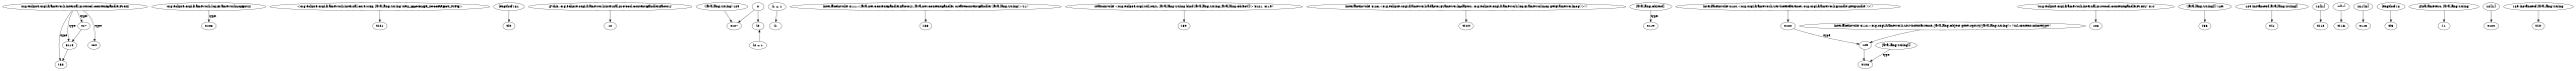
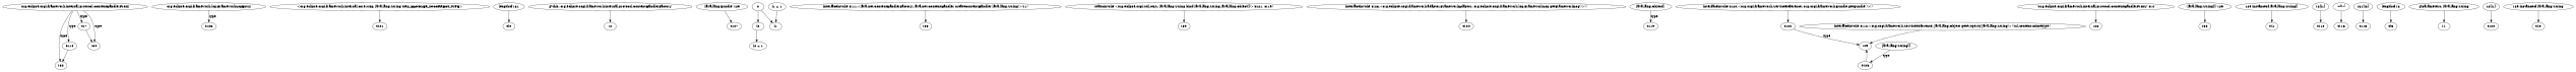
  digraph {
    n1 [label="$r14"]
    n2 [label=r32]
    n3 [label="org.eclipse.osgi.framework.log.FrameworkLogEntry"]
    n4 [label="$r25"]
    n5 [label="<org.eclipse.osgi.framework.internal.core.Msg: java.lang.String URL_HANDLER_INCORRECT_TYPE>"]
    n6 [label="$r21"]
    n7 [label="$r7"]
    n8 [label=r34]
    n9 [label="lengthof r31"]
    n10 [label="$i0"]
    n11 [label="@this: org.eclipse.osgi.framework.internal.protocol.ContentHandlerFactory"]
    n12 [label=r2]
-   n13 [label="(java.lang.String) r29"]
+   n13 [label="(java.lang.Bundle) r29"]
    n14 [label="$r27"]
    n15 [label="i1 + 1"]
    n16 [label=i1]
    n17 [label="interfaceinvoke $r11.<java.net.ContentHandlerFactory: java.net.ContentHandler createContentHandler(java.lang.String)>(r1)"]
    n18 [label=r33]
    n19 [label="org.eclipse.osgi.framework.internal.protocol.ContentHandlerProxy"]
    n20 [label="staticinvoke <org.eclipse.osgi.util.NLS: java.lang.String bind(java.lang.String,java.lang.Object[])>($r21, $r19)"]
    n21 [label=r30]
    n22 [label="interfaceinvoke $r23.<org.eclipse.osgi.framework.adaptor.FrameworkAdaptor: org.eclipse.osgi.framework.log.FrameworkLog getFrameworkLog()>()"]
    n23 [label="$r24"]
    n24 [label="java.lang.Object[]"]
    n25 [label="$r19"]
    n26 [label="interfaceinvoke $r20.<org.osgi.framework.ServiceReference: org.osgi.framework.Bundle getBundle()>()"]
    n27 [label="$r22"]
    n28 [label=r29]
    n29 [label="java.lang.String[]"]
    n30 [label="$r26"]
    n31 [label="interfaceinvoke $r12.<org.osgi.framework.ServiceReference: java.lang.Object getProperty(java.lang.String)>('url.content.mimetype')"]
    n32 [label="(org.eclipse.osgi.framework.internal.protocol.ContentHandlerProxy) $r4"]
    n33 [label=r28]
    n34 [label=0]
    n35 [label=i2]
    n36 [label="(java.lang.String[]) r29"]
    n37 [label=r36]
    n38 [label="r29 instanceof java.lang.String[]"]
    n39 [label="$z1"]
    n40 [label="r2[i1]"]
    n41 [label="$r12"]
    n42 [label="i2 + 1"]
    n43 [label="r2[i1]"]
    n44 [label="$r16"]
    n45 [label="r31[i2]"]
    n46 [label="$r13"]
    n47 [label="lengthof r2"]
    n48 [label="$i3"]
    n49 [label="@parameter0: java.lang.String"]
    n50 [label=r1]
    n51 [label="r2[i1]"]
    n52 [label="$r20"]
    n53 [label="r29 instanceof java.lang.String"]
    n54 [label="$z0"]
    n1 -> n2
    n3 -> n4 [label=type]
    n5 -> n6
-   n7 -> n1
+   n7 -> n8
    n9 -> n10
    n11 -> n12
    n13 -> n14
    n15 -> n16
    n17 -> n18
    n19 -> n1 [label=type]
    n19 -> n2 [label=type]
    n19 -> n7 [label=type]
    n19 -> n8 [label=type]
    n20 -> n21
    n22 -> n23
    n24 -> n25 [label=type]
    n26 -> n27
    n27 -> n28 [label=type]
    n29 -> n30 [label=type]
-   n28 -> n30
+   n30 -> n28
    n31 -> n28
    n32 -> n33
-   n34 -> n14
+   n34 -> n16
    n34 -> n35
    n36 -> n37
    n38 -> n39
    n40 -> n41
-   n42 -> n35
+   n35 -> n42
    n43 -> n44
    n45 -> n46
    n47 -> n48
    n49 -> n50
    n51 -> n52
    n53 -> n54
  }
